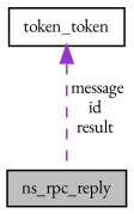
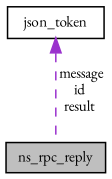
  digraph {
    fontname="EB Garamond"
    node [color=black fontname="EB Garamond" fontsize=10 shape=record style=filled]
    n1 [fillcolor=grey75 fontcolor=black height=0.2 label=ns_rpc_reply width=0.4]
-   n2 [fillcolor=white height=0.2 label=token_token width=0.4]
+   n2 [fillcolor=white height=0.2 label=json_token width=0.4]
    n2 -> n1 [color=darkorchid3 dir=back fontname="EB Garamond" fontsize=10 label=" message\nid\nresult" labelfontname=Helvetica labelfontsize=10 style=dashed]
  }
